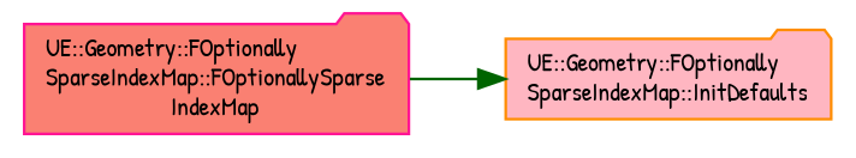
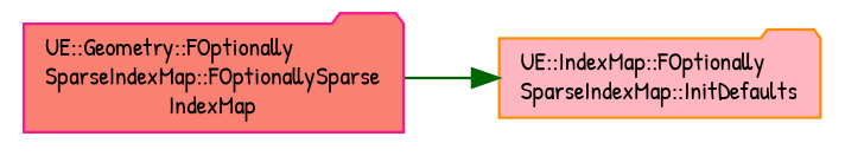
  digraph {
    rankdir=LR
    fontname="Patrick Hand"
    node [fontname="Patrick Hand" fontsize=10 shape=folder style=filled]
    n1 [color=deeppink fillcolor=salmon fontcolor=black height=0.2 label="UE::Geometry::FOptionally\lSparseIndexMap::FOptionallySparse\lIndexMap" width=0.4]
-   n2 [color=darkorange fillcolor=lightpink height=0.2 label="UE::Geometry::FOptionally\lSparseIndexMap::InitDefaults" width=0.4]
+   n2 [color=darkorange fillcolor=lightpink height=0.2 label="UE::IndexMap::FOptionally\lSparseIndexMap::InitDefaults" width=0.4]
    n1 -> n2 [color=darkgreen fontname="Patrick Hand" fontsize=10 labelfontname=Helvetica labelfontsize=10 style=solid]
  }
